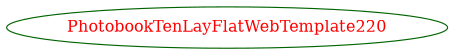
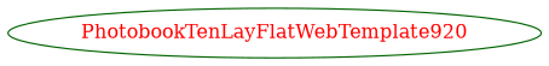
  digraph {
    concentrate=true
    rankdir=TB
    ranksep=2.0
    splines=ortho
-   PhotobookTenLayFlatWebTemplate220 [fontcolor=red color=darkgreen]
+   PhotobookTenLayFlatWebTemplate220 [fontcolor=red color=darkgreen label=PhotobookTenLayFlatWebTemplate920]
  }
